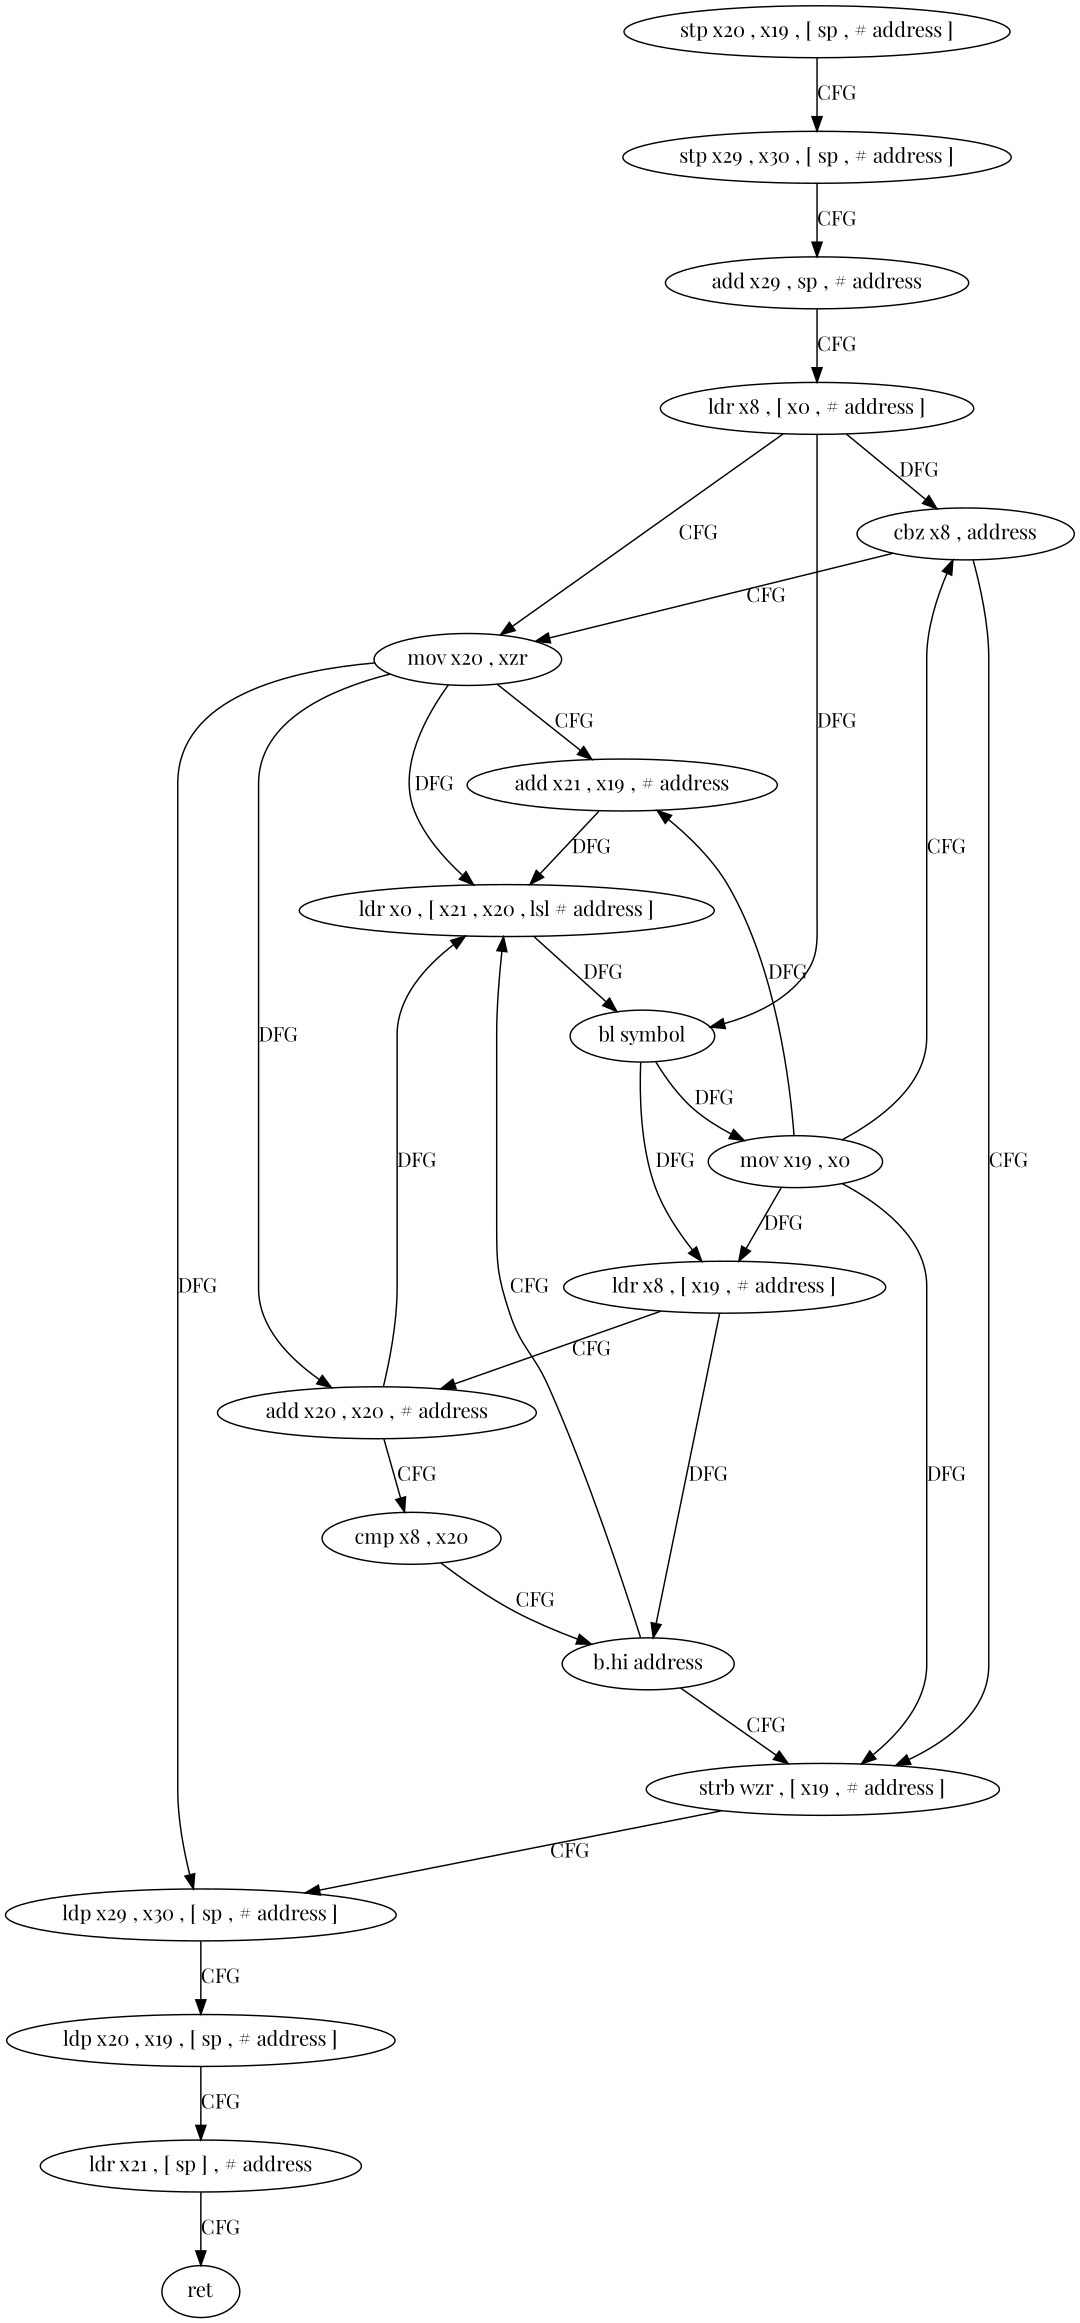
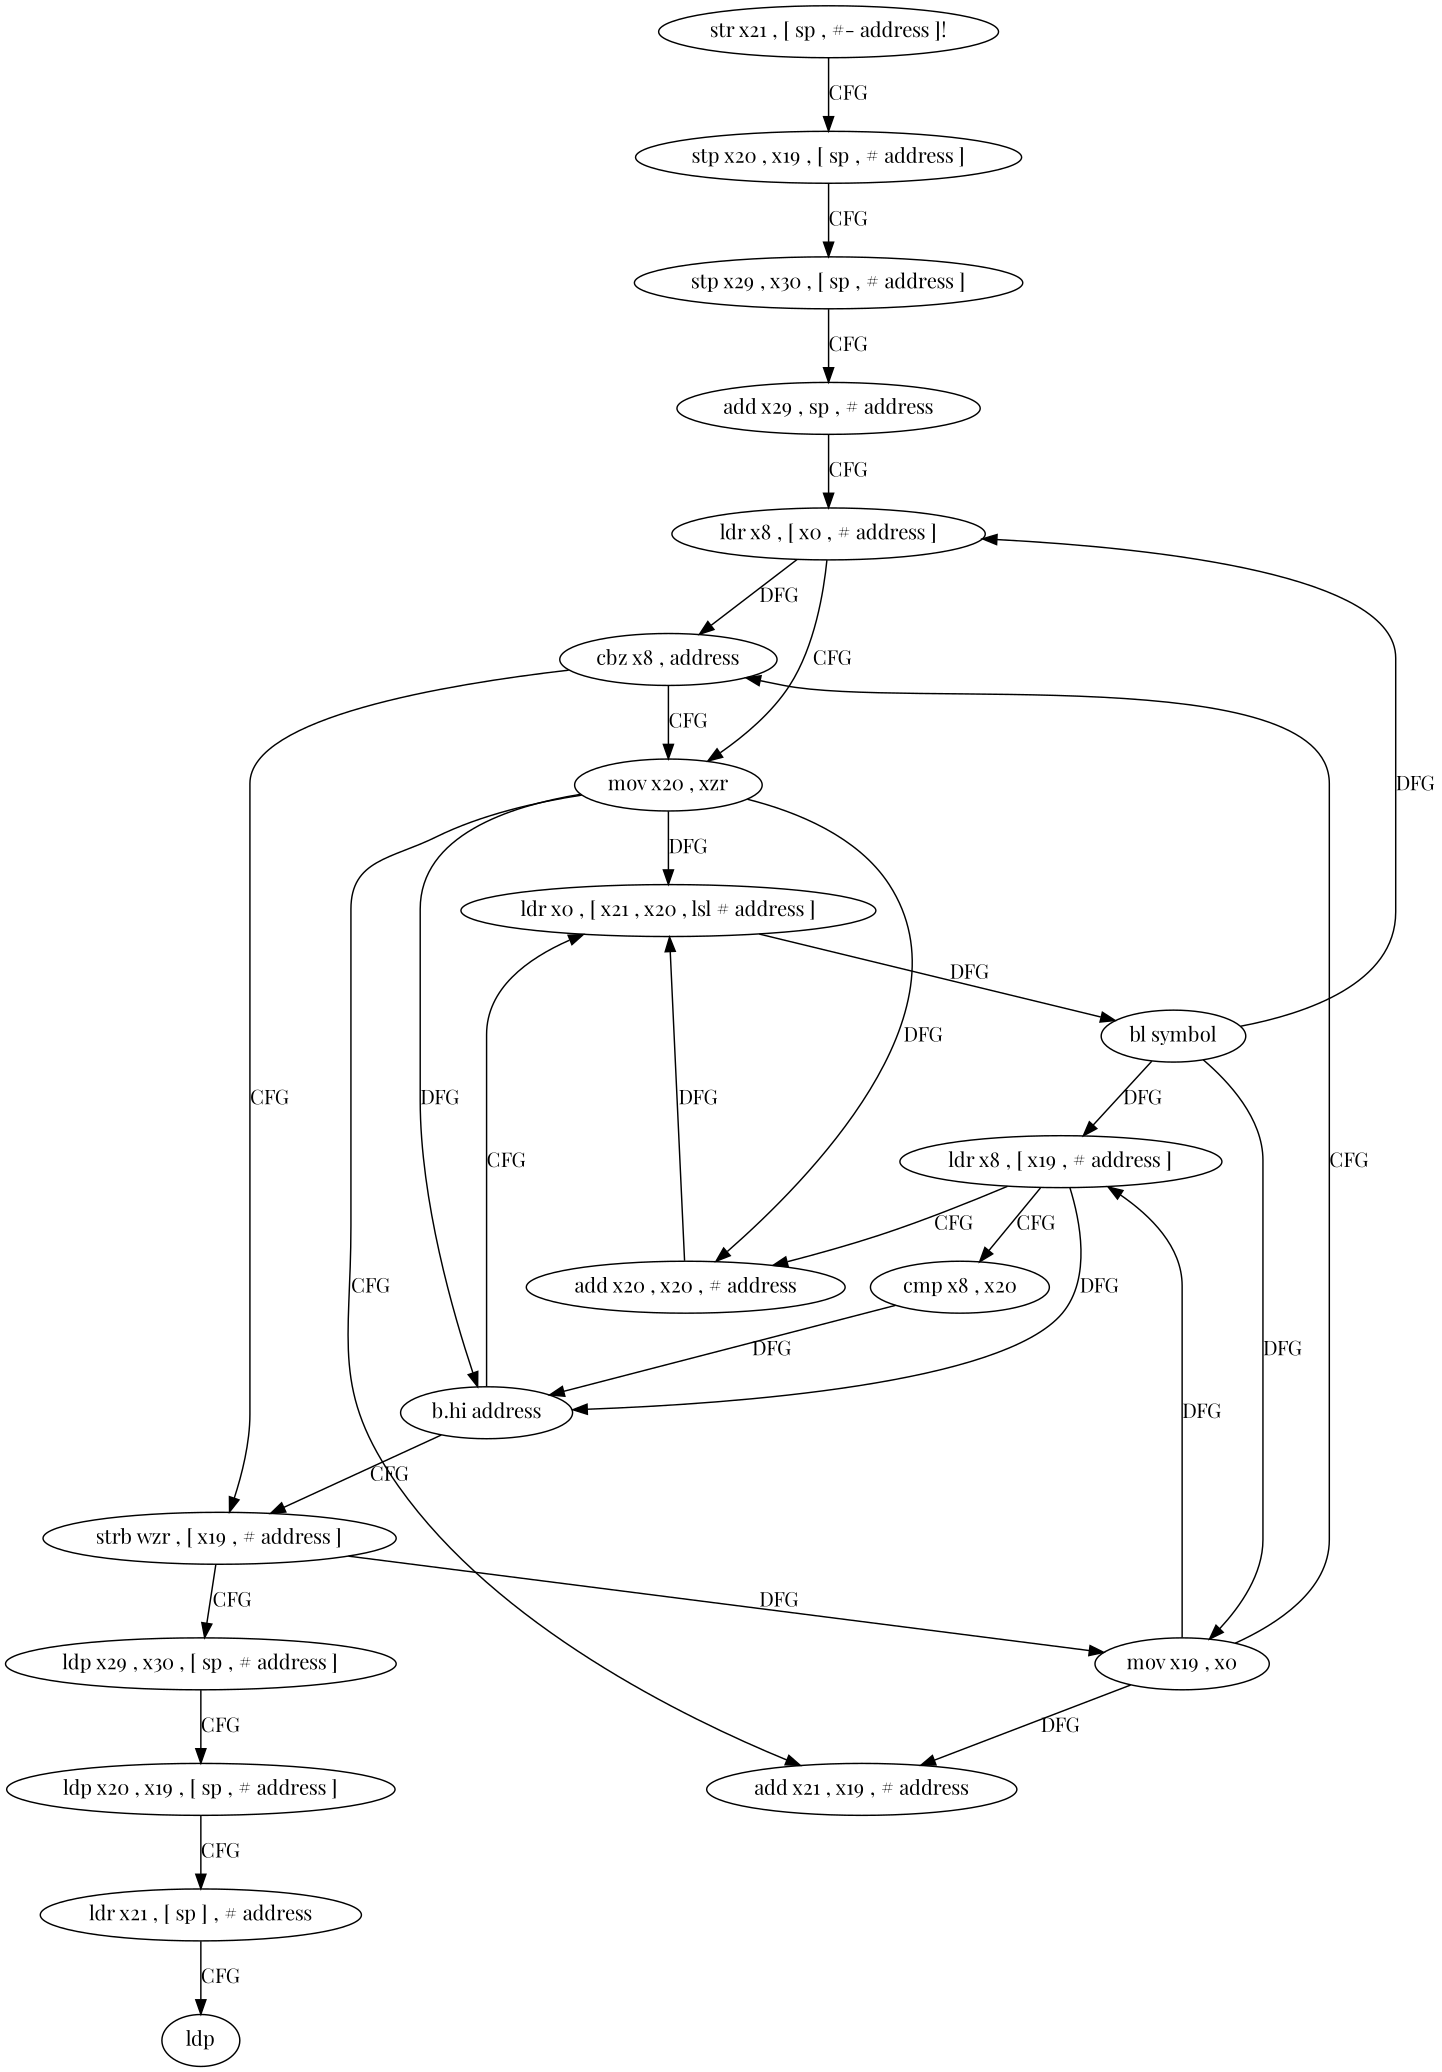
  digraph {
    fontname="Playfair Display"
    node [fontname="Playfair Display"]
    edge [fontname="Playfair Display"]
+   n1 [label="str x21 , [ sp , #- address ]!"]
    n2 [label="stp x20 , x19 , [ sp , # address ]"]
    n3 [label="stp x29 , x30 , [ sp , # address ]"]
    n4 [label="add x29 , sp , # address"]
    n5 [label="ldr x8 , [ x0 , # address ]"]
    n6 [label="cbz x8 , address"]
    n7 [label="mov x20 , xzr"]
    n8 [label="mov x19 , x0"]
    n9 [label="strb wzr , [ x19 , # address ]"]
    n10 [label="add x21 , x19 , # address"]
    n11 [label="ldr x8 , [ x19 , # address ]"]
    n12 [label="ldp x29 , x30 , [ sp , # address ]"]
    n13 [label="ldr x0 , [ x21 , x20 , lsl # address ]"]
    n14 [label="add x20 , x20 , # address"]
    n15 [label="b.hi address"]
    n16 [label="ldp x20 , x19 , [ sp , # address ]"]
    n17 [label="bl symbol"]
    n18 [label="cmp x8 , x20"]
    n19 [label="ldr x21 , [ sp ] , # address"]
-   n20 [label=ret]
+   n20 [label=ldp]
+   n1 -> n2 [label=CFG]
    n2 -> n3 [label=CFG]
    n3 -> n4 [label=CFG]
    n4 -> n5 [label=CFG]
    n5 -> n6 [label=DFG]
    n5 -> n7 [label=CFG]
    n6 -> n7 [label=CFG]
    n6 -> n9 [label=CFG]
    n7 -> n10 [label=CFG]
    n7 -> n13 [label=DFG]
    n7 -> n14 [label=DFG]
-   n7 -> n12 [label=DFG]
+   n7 -> n15 [label=DFG]
    n8 -> n6 [label=CFG]
-   n8 -> n9 [label=DFG]
+   n9 -> n8 [label=DFG]
    n8 -> n10 [label=DFG]
    n8 -> n11 [label=DFG]
    n9 -> n12 [label=CFG]
-   n10 -> n13 [label=DFG]
    n11 -> n14 [label=CFG]
    n11 -> n15 [label=DFG]
    n12 -> n16 [label=CFG]
    n13 -> n17 [label=DFG]
    n14 -> n13 [label=DFG]
-   n14 -> n18 [label=CFG]
+   n11 -> n18 [label=CFG]
    n15 -> n9 [label=CFG]
    n15 -> n13 [label=CFG]
    n16 -> n19 [label=CFG]
-   n5 -> n17 [label=DFG]
+   n17 -> n5 [label=DFG]
    n17 -> n8 [label=DFG]
    n17 -> n11 [label=DFG]
-   n18 -> n15 [label=CFG]
+   n18 -> n15 [label=DFG]
    n19 -> n20 [label=CFG]
  }
